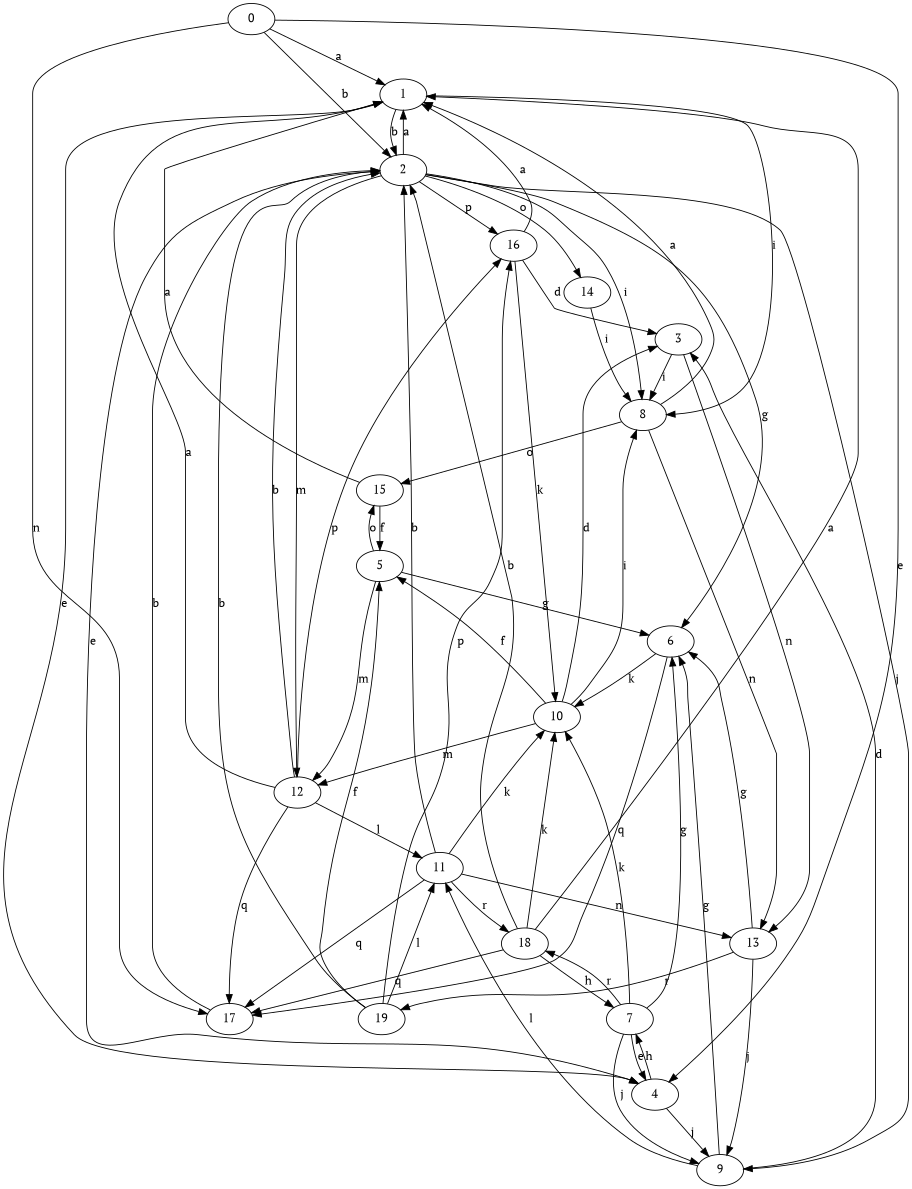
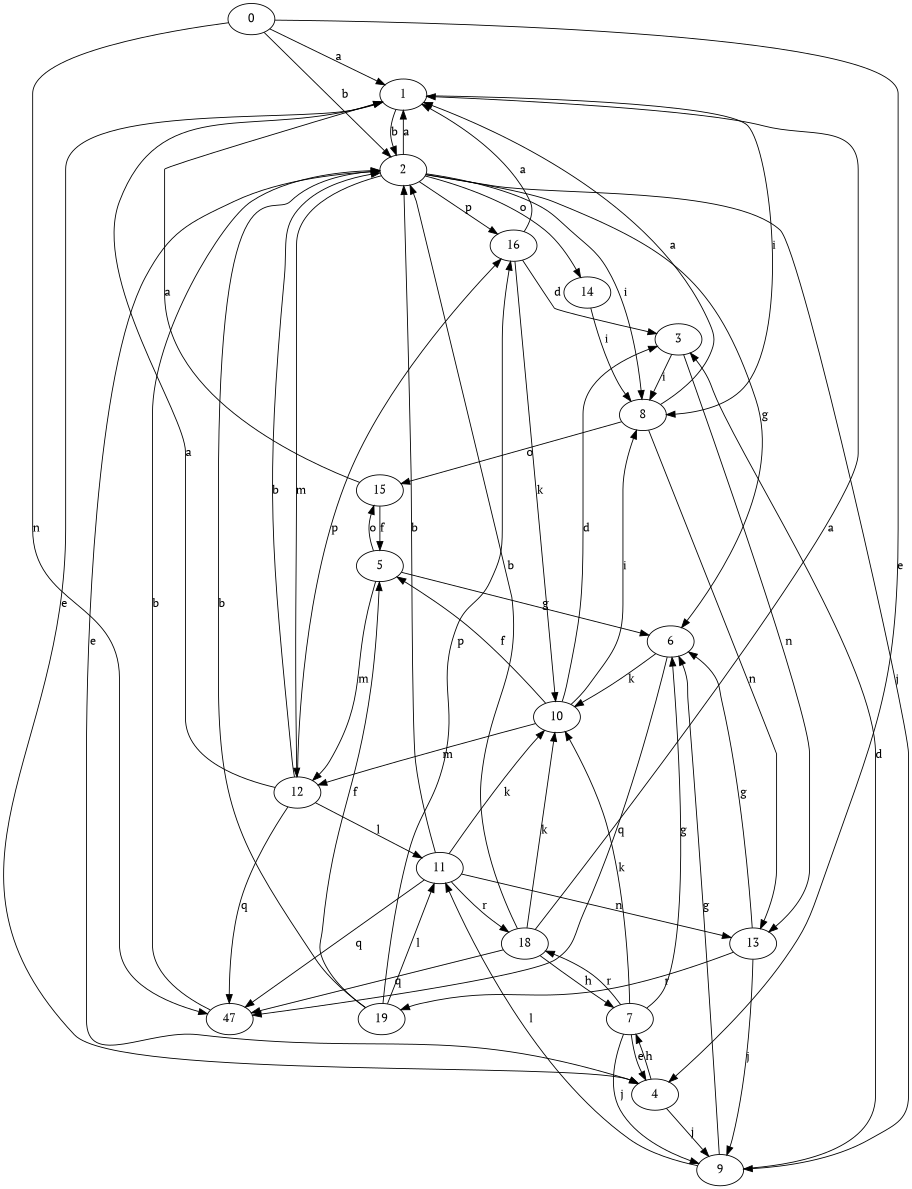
  strict digraph {
    fontname="PT Serif"
    node [fontname="PT Serif"]
    edge [fontname="PT Serif"]
    1
    2
    4
    8
    6
    9
    12
    14
    16
    7
    13
    15
    10
-   17
+   17 [label=47]
    3
    11
    19
    18
    5
    0
    1 -> 2 [label=b]
    1 -> 4 [label=e]
    1 -> 8 [label=i]
    2 -> 1 [label=a]
    2 -> 4 [label=e]
    2 -> 8 [label=i]
    2 -> 6 [label=g]
    2 -> 9 [label=j]
    2 -> 12 [label=m]
    2 -> 14 [label=o]
    2 -> 16 [label=p]
    4 -> 9 [label=j]
    4 -> 7 [label=h]
    8 -> 1 [label=a]
    8 -> 13 [label=n]
    8 -> 15 [label=o]
    6 -> 10 [label=k]
    6 -> 17 [label=q]
    9 -> 6 [label=g]
    9 -> 3 [label=d]
    9 -> 11 [label=l]
    12 -> 1 [label=a]
    12 -> 2 [label=b]
    12 -> 16 [label=p]
    12 -> 17 [label=q]
    12 -> 11 [label=l]
    14 -> 8 [label=i]
    16 -> 1 [label=a]
    16 -> 10 [label=k]
    16 -> 3 [label=d]
    7 -> 4 [label=e]
    7 -> 6 [label=g]
    7 -> 9 [label=j]
    7 -> 10 [label=k]
    7 -> 18 [label=r]
    13 -> 6 [label=g]
    13 -> 9 [label=j]
    13 -> 19 [label=r]
    15 -> 1 [label=a]
    15 -> 5 [label=f]
    10 -> 8 [label=i]
    10 -> 12 [label=m]
    10 -> 3 [label=d]
    10 -> 5 [label=f]
    17 -> 2 [label=b]
    3 -> 8 [label=i]
    3 -> 13 [label=n]
    11 -> 2 [label=b]
    11 -> 13 [label=n]
    11 -> 10 [label=k]
    11 -> 17 [label=q]
    11 -> 18 [label=r]
    19 -> 2 [label=b]
    19 -> 16 [label=p]
    19 -> 11 [label=l]
    19 -> 5 [label=f]
    18 -> 1 [label=a]
    18 -> 2 [label=b]
    18 -> 7 [label=h]
    18 -> 10 [label=k]
    18 -> 17 [label=q]
    5 -> 6 [label=g]
    5 -> 12 [label=m]
    5 -> 15 [label=o]
    0 -> 1 [label=a]
    0 -> 2 [label=b]
    0 -> 4 [label=e]
    0 -> 17 [label=n]
  }
